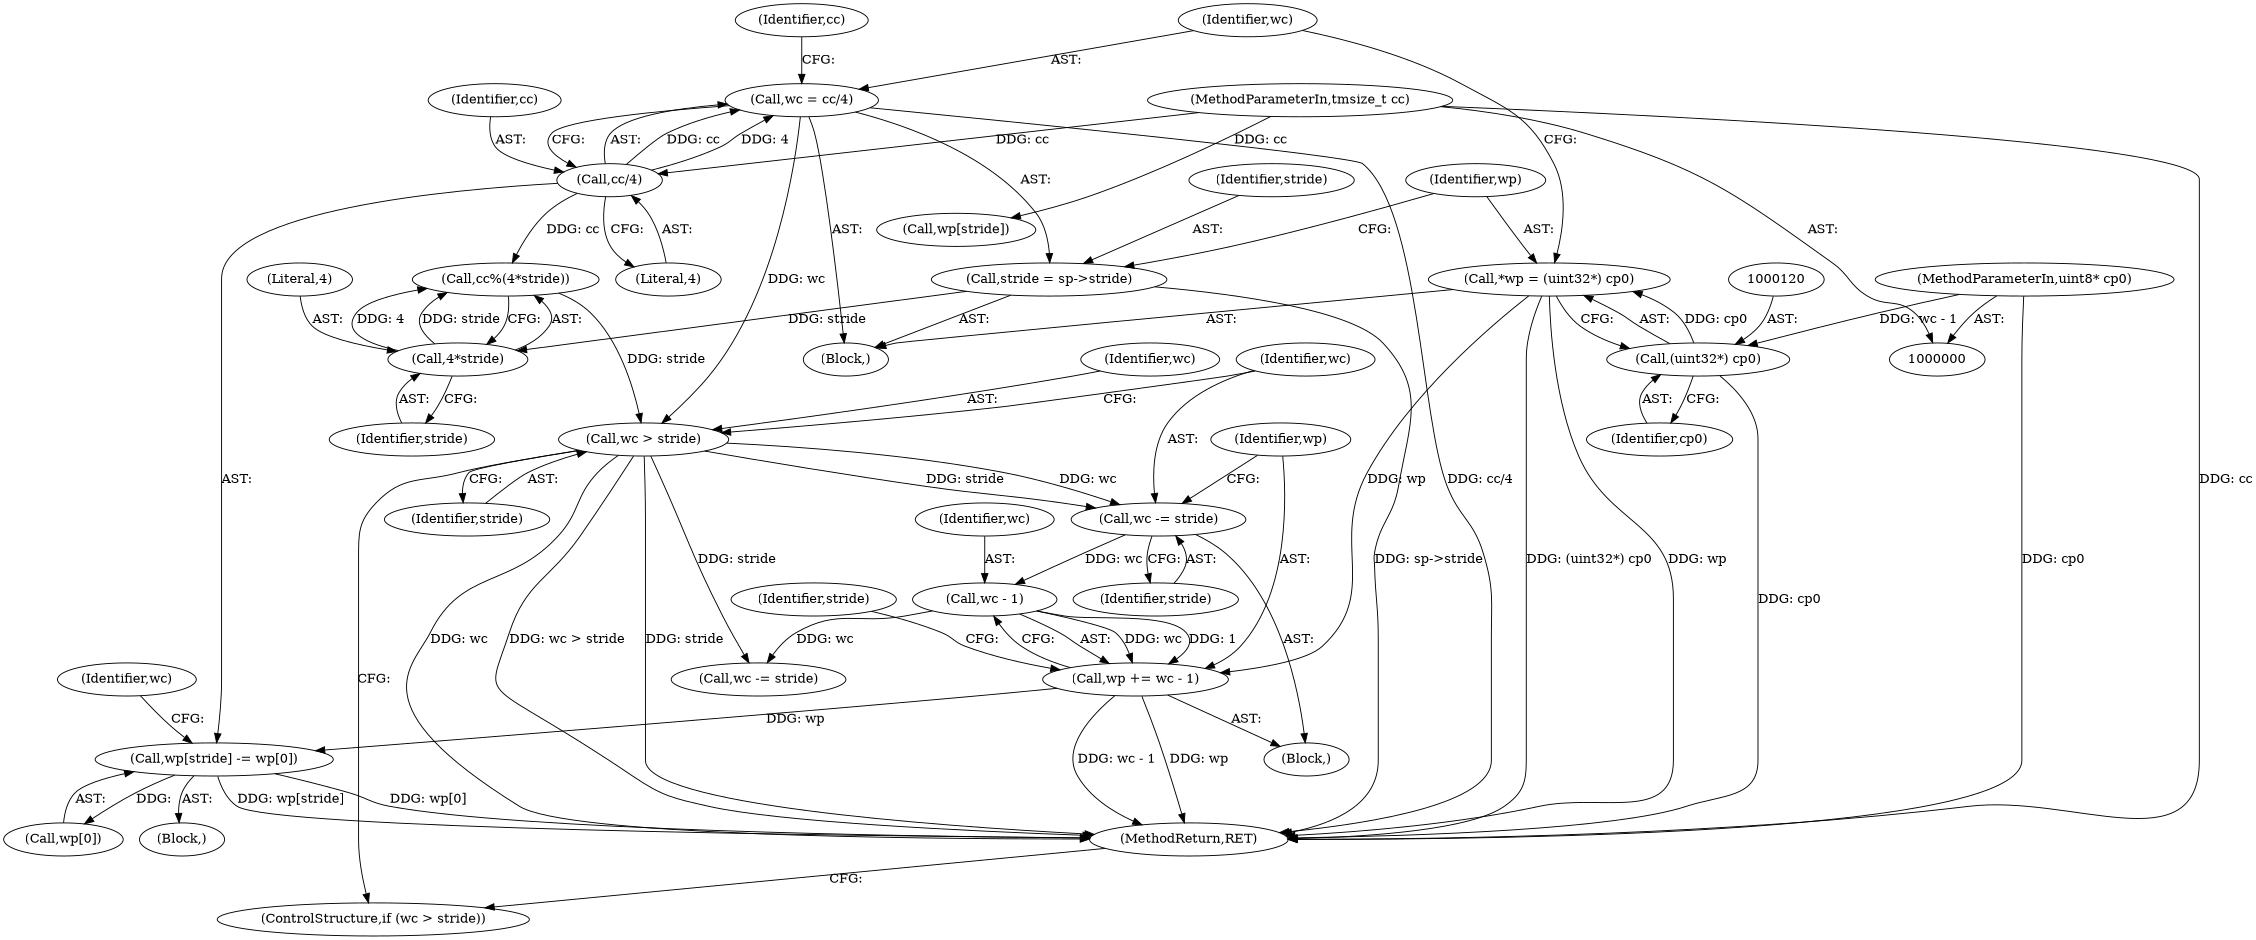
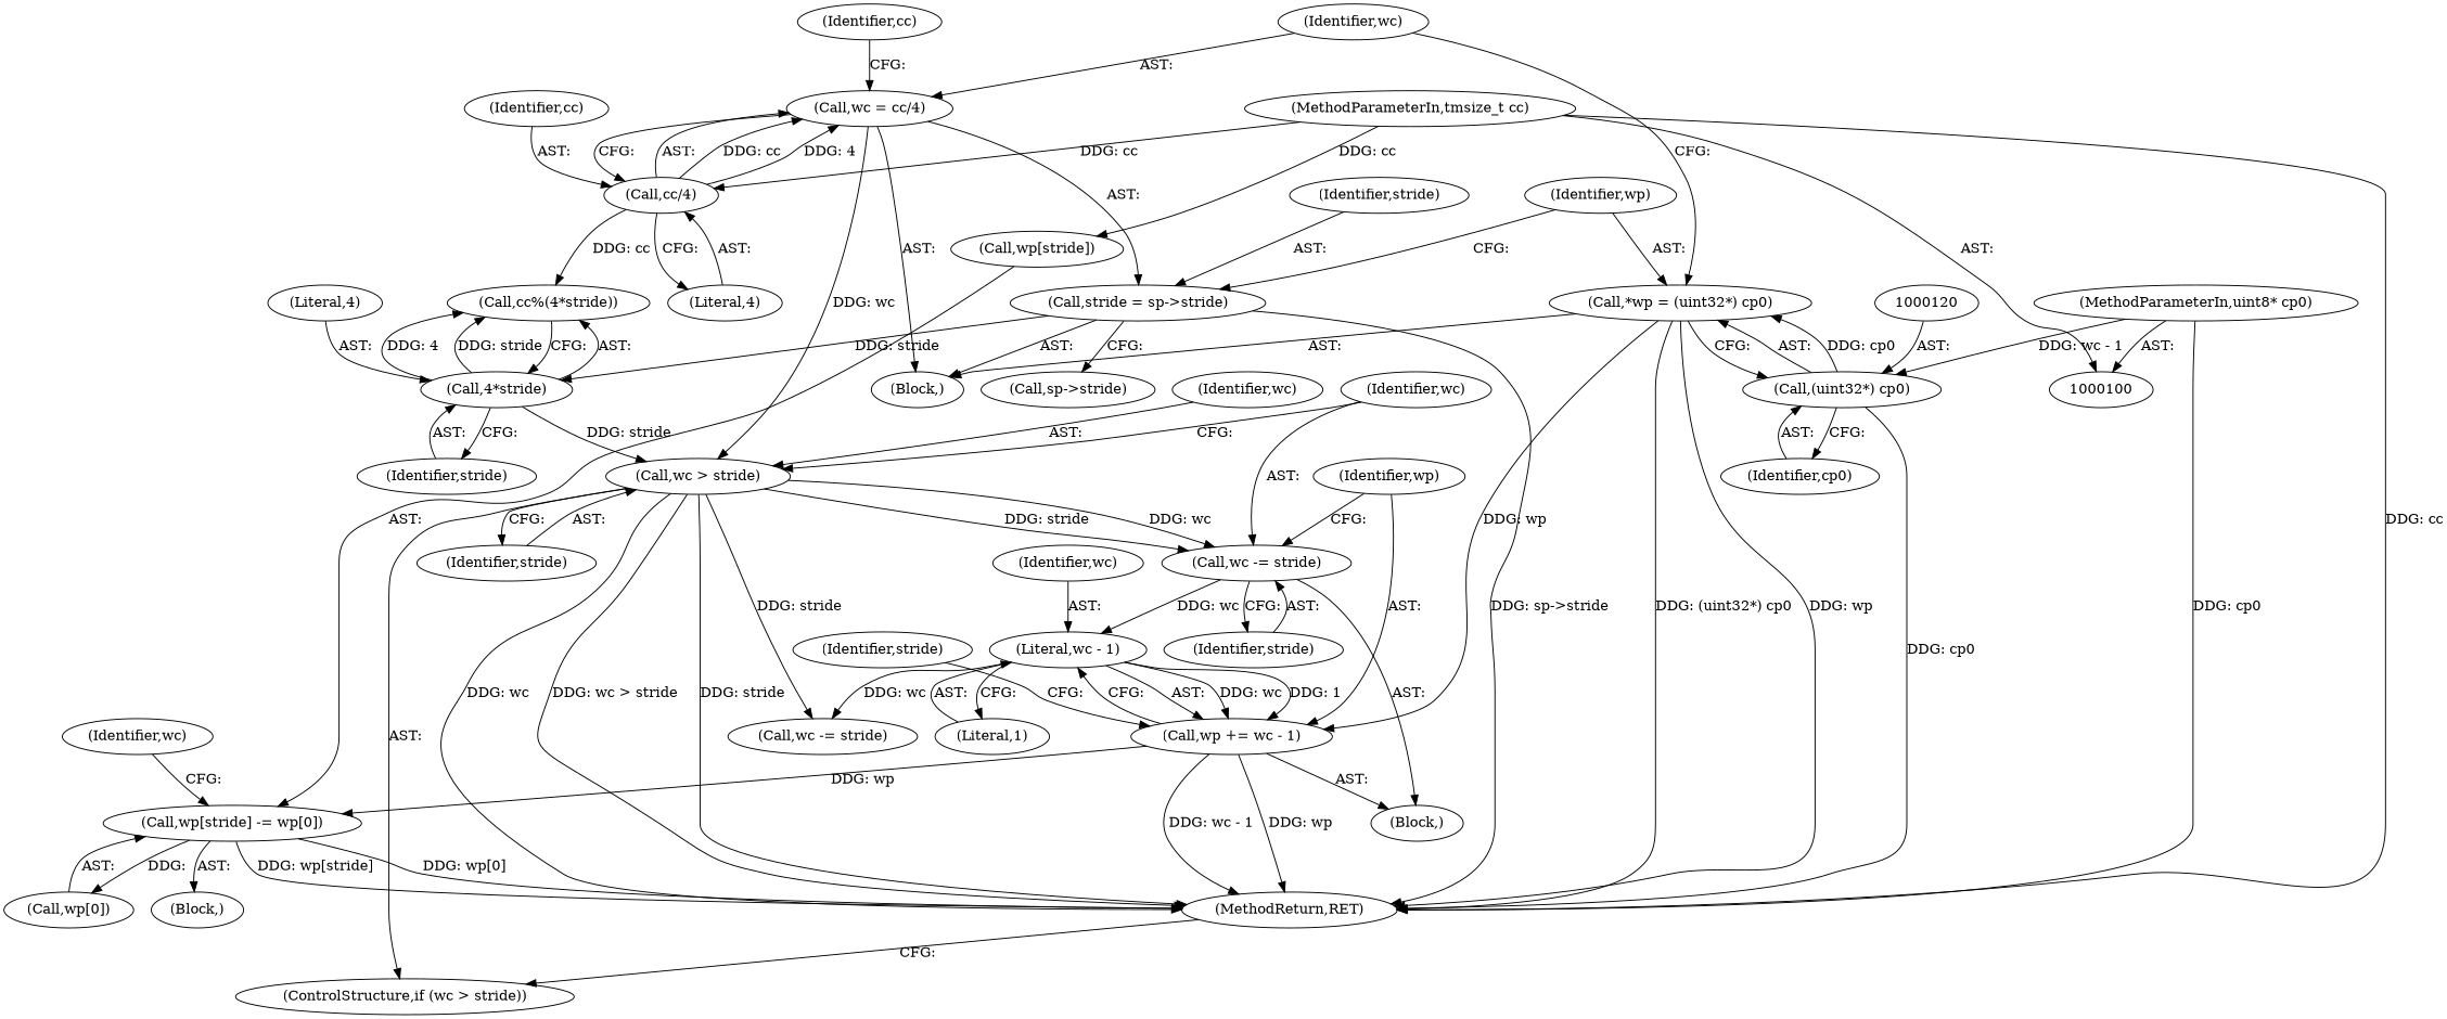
  digraph {
    n1 [label="(Call,wp[stride] -= wp[0])"]
    n2 [label="(Block,)"]
    n3 [label="(Call,wp[0])"]
    n4 [label="(MethodReturn,RET)"]
    n5 [label="(ControlStructure,if (wc > stride))"]
    n6 [label="(Call,wp += wc - 1)"]
-   n7 [label="(Call,wc - 1)"]
+   n7 [label="(Literal,wc - 1)"]
    n8 [label="(Block,)"]
+   n9 [label="(Literal,1)"]
    n10 [label="(Call,wc -= stride)"]
    n11 [label="(Call,wc -= stride)"]
    n12 [label="(Identifier,stride)"]
    n13 [label="(Call,wc > stride)"]
    n14 [label="(Identifier,stride)"]
    n15 [label="(Call,wc = cc/4)"]
    n16 [label="(Call,cc/4)"]
    n17 [label="(Block,)"]
    n18 [label="(Call,stride = sp->stride)"]
    n19 [label="(Call,cc%(4*stride))"]
    n20 [label="(Literal,4)"]
    n21 [label="(Call,4*stride)"]
    n22 [label="(MethodParameterIn,tmsize_t cc)"]
-   1000100 [label=1000000]
+   1000100
    n24 [label="(Call,wp[stride])"]
    n25 [label="(Identifier,stride)"]
+   n26 [label="(Call,sp->stride)"]
    n27 [label="(Call,*wp = (uint32*) cp0)"]
    n28 [label="(Call,(uint32*) cp0)"]
    n29 [label="(Identifier,cp0)"]
    n30 [label="(MethodParameterIn,uint8* cp0)"]
    n31 [label="(Identifier,wc)"]
    n32 [label="(Identifier,wc)"]
    n33 [label="(Identifier,wp)"]
    n34 [label="(Identifier,wc)"]
    n35 [label="(Literal,4)"]
    n36 [label="(Identifier,wp)"]
    n37 [label="(Identifier,wc)"]
    n38 [label="(Identifier,stride)"]
    n39 [label="(Identifier,cc)"]
    n40 [label="(Identifier,stride)"]
    n41 [label="(Identifier,wc)"]
    n42 [label="(Identifier,cc)"]
    1000120
    n1 -> n2 [label="AST: "]
    n1 -> n3 [label="DDG: "]
    n1 -> n4 [label="DDG: wp[0]"]
    n1 -> n4 [label="DDG: wp[stride]"]
    n3 -> n1 [label="AST: "]
    n4 -> n5 [label="CFG: "]
    n6 -> n1 [label="DDG: wp"]
    n6 -> n4 [label="DDG: wp"]
    n6 -> n4 [label="DDG: wc - 1"]
    n6 -> n7 [label="CFG: "]
    n6 -> n8 [label="AST: "]
    n7 -> n6 [label="AST: "]
    n7 -> n6 [label="DDG: wc"]
    n7 -> n6 [label="DDG: 1"]
+   n7 -> n9 [label="CFG: "]
    n7 -> n10 [label="DDG: wc"]
+   n9 -> n7 [label="AST: "]
    n11 -> n7 [label="DDG: wc"]
    n11 -> n8 [label="AST: "]
    n11 -> n12 [label="CFG: "]
    n12 -> n11 [label="AST: "]
    n13 -> n4 [label="DDG: stride"]
    n13 -> n4 [label="DDG: wc"]
    n13 -> n4 [label="DDG: wc > stride"]
-   n13 -> n5 [label="CFG: "]
+   n13 -> n5 [label="AST: "]
    n13 -> n10 [label="DDG: stride"]
    n13 -> n11 [label="DDG: stride"]
    n13 -> n11 [label="DDG: wc"]
    n13 -> n14 [label="CFG: "]
    n14 -> n13 [label="AST: "]
-   n15 -> n4 [label="DDG: cc/4"]
    n15 -> n13 [label="DDG: wc"]
    n15 -> n16 [label="CFG: "]
    n15 -> n17 [label="AST: "]
    n15 -> n18 [label="AST: "]
    n16 -> n15 [label="AST: "]
    n16 -> n15 [label="DDG: cc"]
    n16 -> n15 [label="DDG: 4"]
    n16 -> n19 [label="DDG: cc"]
    n16 -> n20 [label="CFG: "]
    n18 -> n4 [label="DDG: sp->stride"]
    n18 -> n17 [label="AST: "]
    n18 -> n21 [label="DDG: stride"]
+   n18 -> n26 [label="CFG: "]
    n19 -> n21 [label="CFG: "]
    n20 -> n16 [label="AST: "]
-   n19 -> n13 [label="DDG: stride"]
+   n21 -> n13 [label="DDG: stride"]
    n21 -> n19 [label="AST: "]
    n21 -> n19 [label="DDG: 4"]
    n21 -> n19 [label="DDG: stride"]
    n21 -> n25 [label="CFG: "]
    n22 -> n4 [label="DDG: cc"]
    n22 -> n16 [label="DDG: cc"]
    n22 -> 1000100 [label="AST: "]
    n22 -> n24 [label="DDG: cc"]
-   n16 -> n1 [label="AST: "]
+   n24 -> n1 [label="AST: "]
    n25 -> n21 [label="AST: "]
    n27 -> n4 [label="DDG: wp"]
    n27 -> n4 [label="DDG: (uint32*) cp0"]
    n27 -> n6 [label="DDG: wp"]
    n27 -> n17 [label="AST: "]
    n27 -> n28 [label="CFG: "]
    n28 -> n4 [label="DDG: cp0"]
    n28 -> n27 [label="AST: "]
    n28 -> n27 [label="DDG: cp0"]
    n28 -> n29 [label="CFG: "]
    n29 -> n28 [label="AST: "]
    n30 -> n4 [label="DDG: cp0"]
    n30 -> 1000100 [label="AST: "]
    n30 -> n28 [label="DDG: wc - 1"]
    n31 -> n11 [label="AST: "]
    n31 -> n13 [label="CFG: "]
    n32 -> n13 [label="AST: "]
    n33 -> n6 [label="AST: "]
    n33 -> n11 [label="CFG: "]
    n34 -> n15 [label="AST: "]
    n34 -> n27 [label="CFG: "]
    n35 -> n21 [label="AST: "]
    n36 -> n18 [label="CFG: "]
    n36 -> n27 [label="AST: "]
    n37 -> n7 [label="AST: "]
    n38 -> n6 [label="CFG: "]
    n39 -> n15 [label="CFG: "]
    n40 -> n18 [label="AST: "]
    n41 -> n1 [label="CFG: "]
    n42 -> n16 [label="AST: "]
    1000120 -> n28 [label="AST: "]
  }
